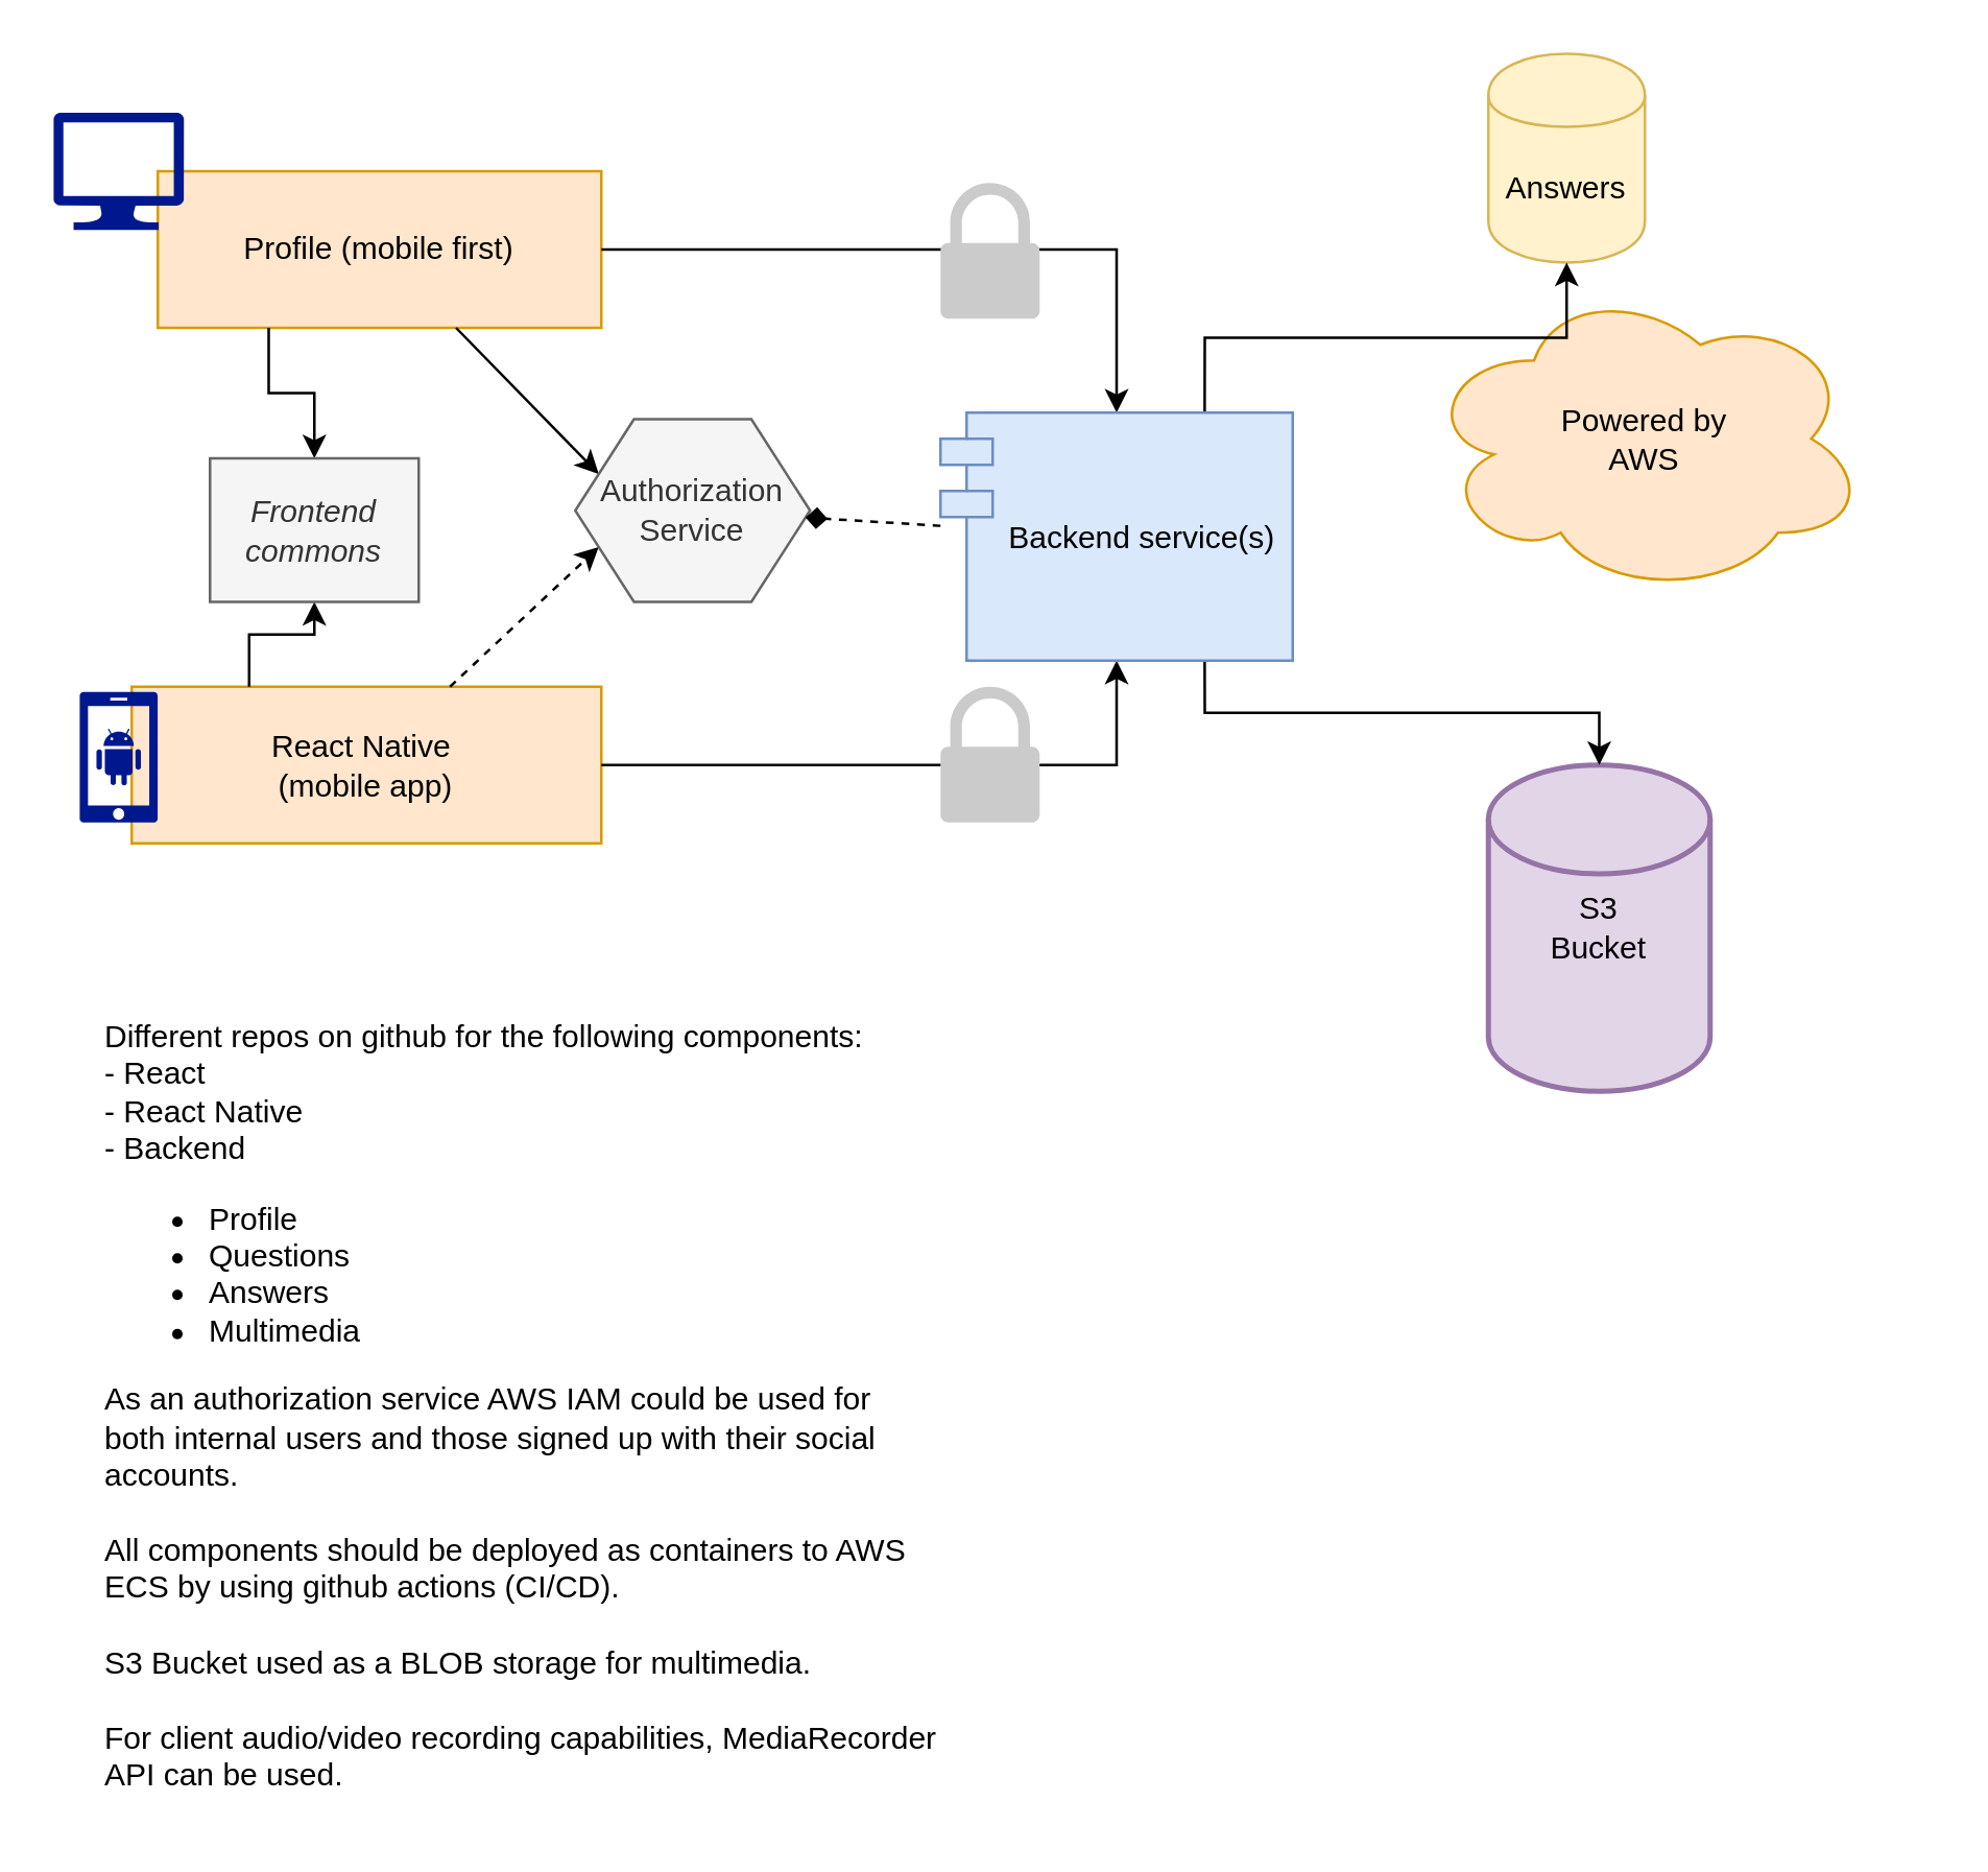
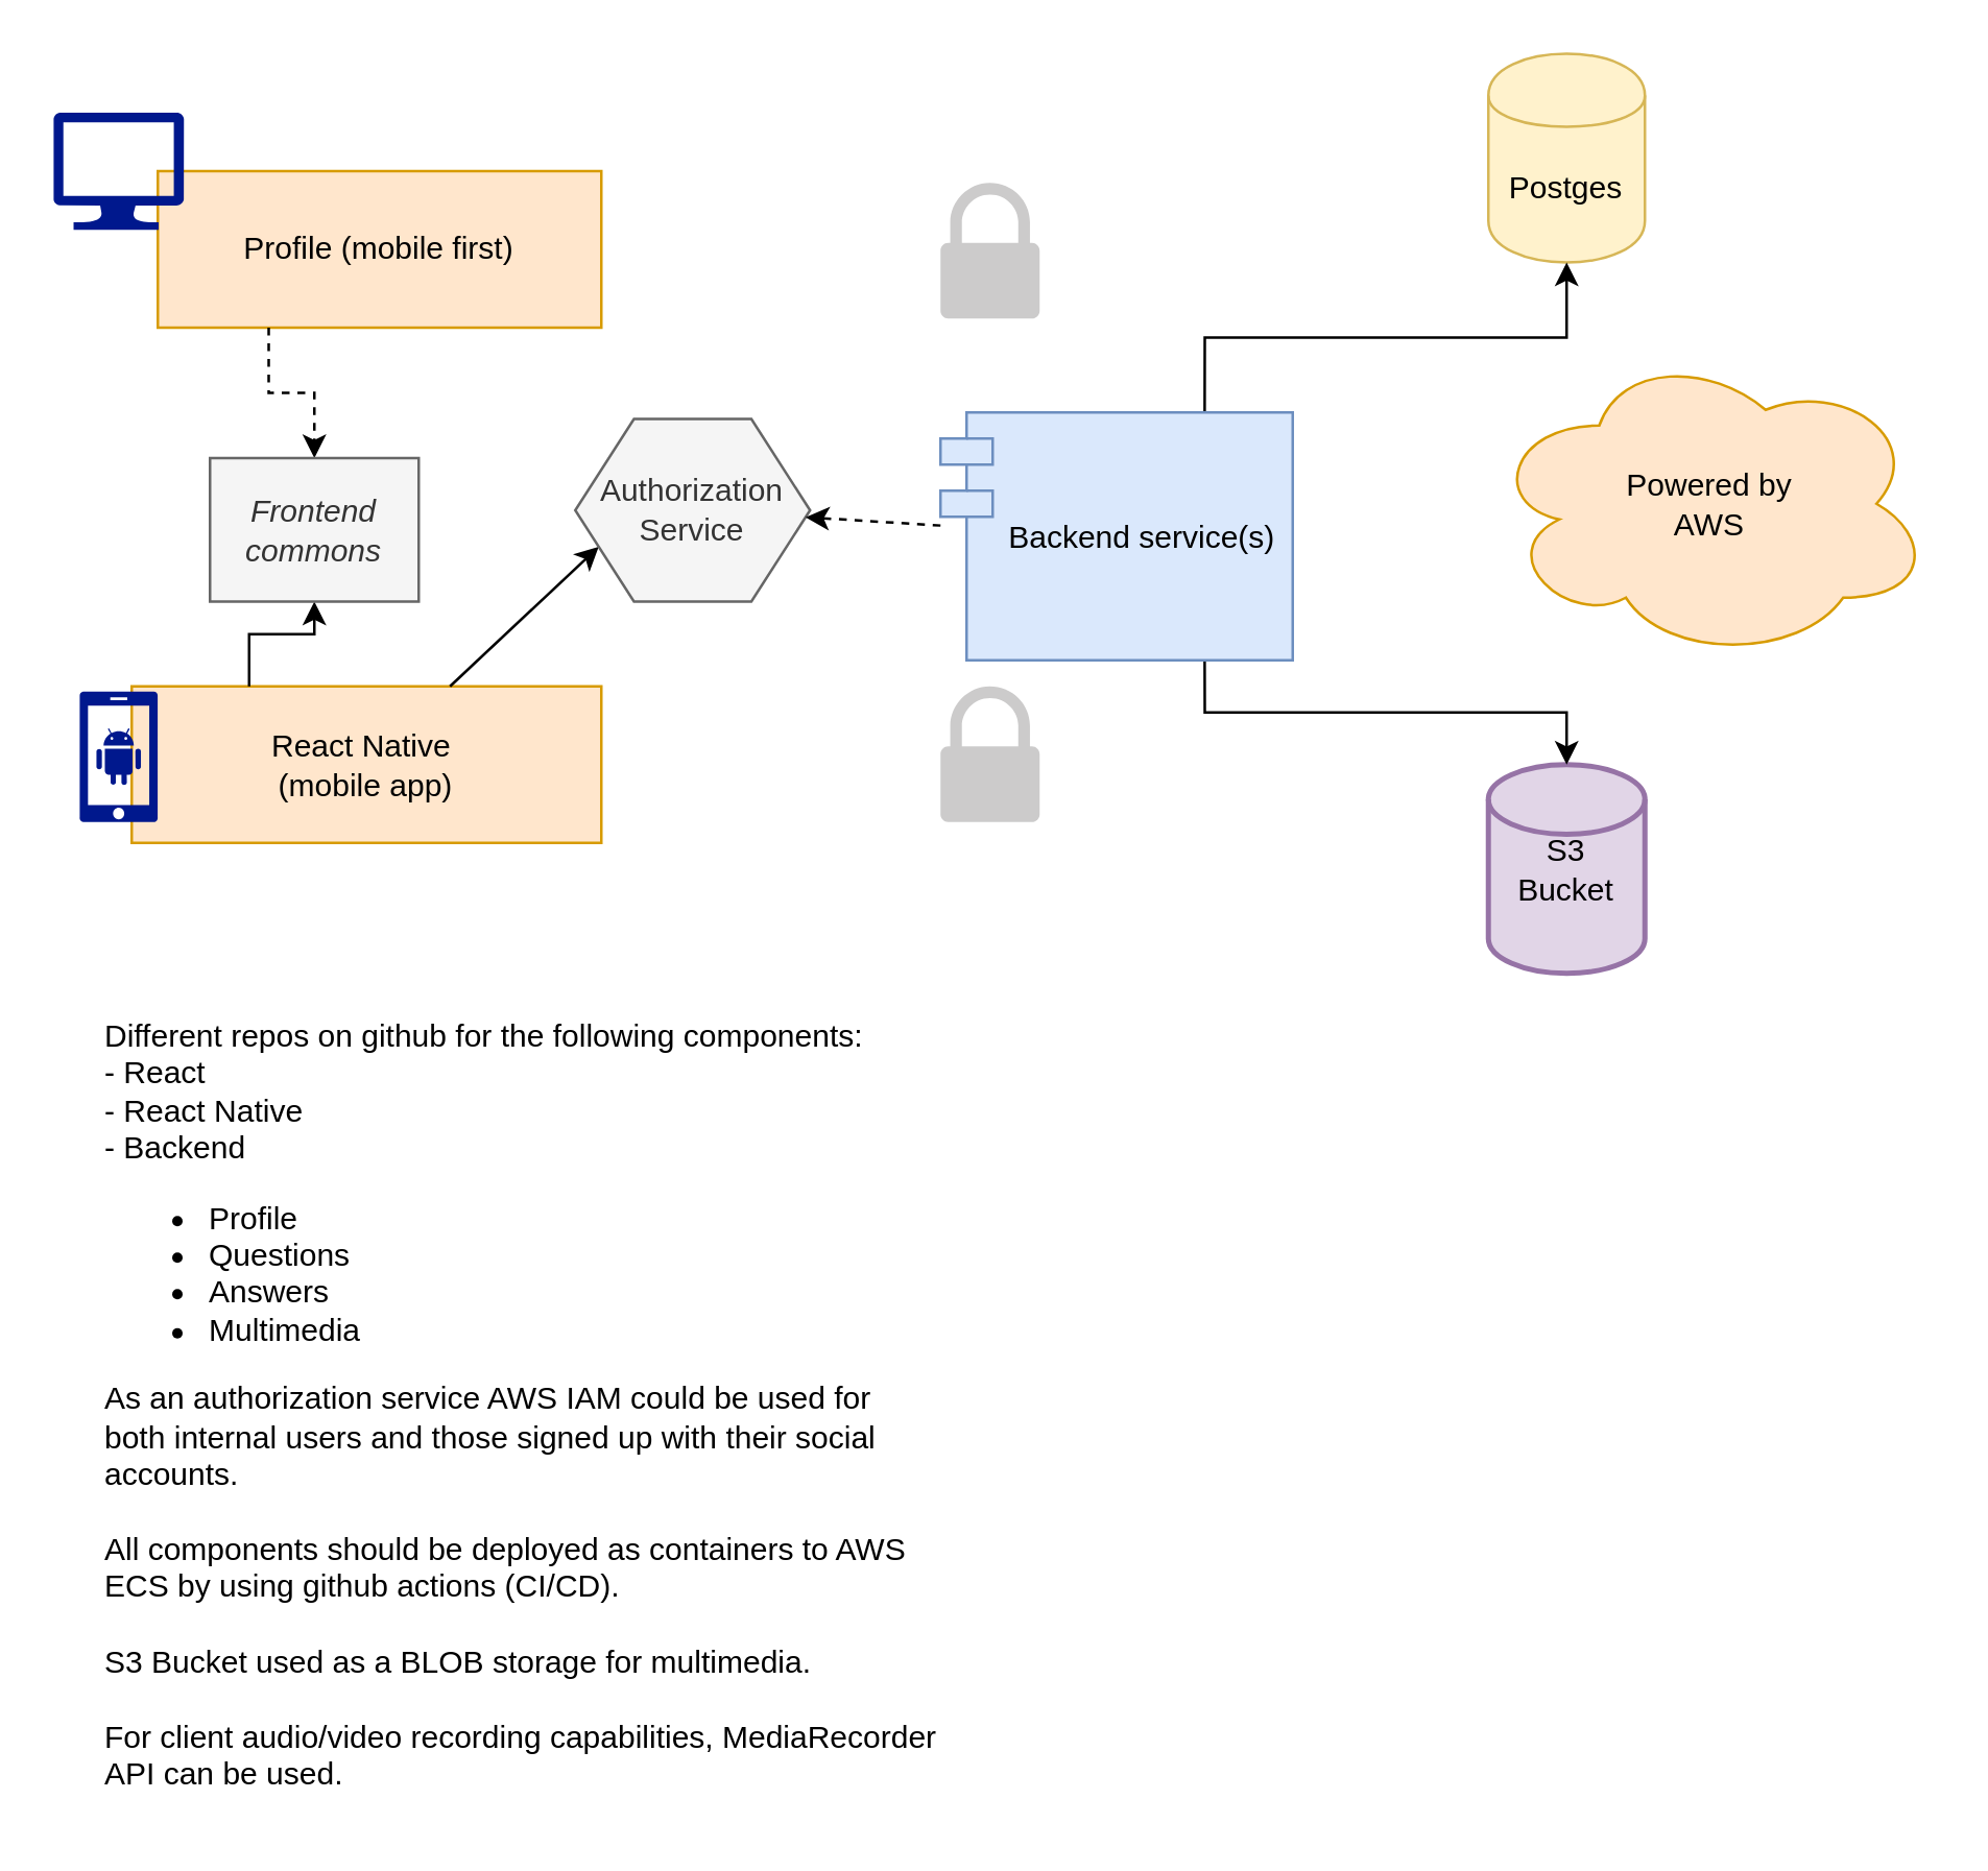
  <mxCell id="0" />
  <mxCell id="1" parent="0" />
  <mxCell id="2" value="React Native&amp;nbsp;&lt;br&gt;(mobile app)" style="rounded=0;whiteSpace=wrap;html=1;fillColor=#ffe6cc;strokeColor=#d79b00;" parent="1" vertex="1"><mxGeometry x="50" y="262.5" width="180" height="60" as="geometry" /></mxCell>
  <mxCell id="3" value="Profile (mobile first)" style="rounded=0;whiteSpace=wrap;html=1;fillColor=#ffe6cc;strokeColor=#d79b00;" parent="1" vertex="1"><mxGeometry x="60" y="65" width="170" height="60" as="geometry" /></mxCell>
  <mxCell id="4" value="" style="aspect=fixed;pointerEvents=1;shadow=0;dashed=0;html=1;strokeColor=none;labelPosition=center;verticalLabelPosition=bottom;verticalAlign=top;align=center;fillColor=#00188D;shape=mxgraph.azure.computer" parent="1" vertex="1"><mxGeometry x="20" y="42.5" width="50" height="45" as="geometry" /></mxCell>
  <mxCell id="5" value="" style="shape=image;html=1;verticalAlign=top;verticalLabelPosition=bottom;labelBackgroundColor=#ffffff;imageAspect=0;aspect=fixed;image=https://cdn4.iconfinder.com/data/icons/business-finance-vol-13-1/512/18-128.png;fillColor=#67AB9F;align=left;" parent="1" vertex="1"><mxGeometry x="20" y="100" width="60" height="60" as="geometry" /></mxCell>
- <mxCell id="6" style="edgeStyle=orthogonalEdgeStyle;rounded=0;orthogonalLoop=1;jettySize=auto;html=1;" parent="1" source="3" target="19" edge="1"><mxGeometry relative="1" as="geometry" /></mxCell>
- <mxCell id="7" style="rounded=0;orthogonalLoop=1;jettySize=auto;html=1;entryX=0;entryY=0.25;entryDx=0;entryDy=0;" parent="1" source="3" target="14" edge="1"><mxGeometry relative="1" as="geometry" /></mxCell>
- <mxCell id="8" style="edgeStyle=orthogonalEdgeStyle;rounded=0;orthogonalLoop=1;jettySize=auto;html=1;entryX=0.5;entryY=0;entryDx=0;entryDy=0;exitX=0.25;exitY=1;exitDx=0;exitDy=0;" parent="1" source="3" target="26" edge="1"><mxGeometry relative="1" as="geometry" /></mxCell>
- <mxCell id="9" style="rounded=0;orthogonalLoop=1;jettySize=auto;html=1;entryX=0;entryY=0.75;entryDx=0;entryDy=0;dashed=1;" parent="1" source="2" target="14" edge="1"><mxGeometry relative="1" as="geometry" /></mxCell>
- <mxCell id="10" style="edgeStyle=orthogonalEdgeStyle;rounded=0;orthogonalLoop=1;jettySize=auto;html=1;entryX=0.5;entryY=1;entryDx=0;entryDy=0;" parent="1" source="2" target="19" edge="1"><mxGeometry relative="1" as="geometry" /></mxCell>
+ <mxCell id="8" style="edgeStyle=orthogonalEdgeStyle;rounded=0;orthogonalLoop=1;jettySize=auto;html=1;entryX=0.5;entryY=0;entryDx=0;entryDy=0;exitX=0.25;exitY=1;exitDx=0;exitDy=0;dashed=1;" parent="1" source="3" target="26" edge="1"><mxGeometry relative="1" as="geometry" /></mxCell>
+ <mxCell id="9" style="rounded=0;orthogonalLoop=1;jettySize=auto;html=1;entryX=0;entryY=0.75;entryDx=0;entryDy=0;" parent="1" source="2" target="14" edge="1"><mxGeometry relative="1" as="geometry" /></mxCell>
  <mxCell id="11" style="edgeStyle=orthogonalEdgeStyle;rounded=0;orthogonalLoop=1;jettySize=auto;html=1;entryX=0.5;entryY=1;entryDx=0;entryDy=0;exitX=0.25;exitY=0;exitDx=0;exitDy=0;" parent="1" source="2" target="26" edge="1"><mxGeometry relative="1" as="geometry" /></mxCell>
- <mxCell id="12" value="Answers" style="shape=cylinder;whiteSpace=wrap;html=1;boundedLbl=1;backgroundOutline=1;fillColor=#fff2cc;strokeColor=#d6b656;" parent="1" vertex="1"><mxGeometry x="570" y="20" width="60" height="80" as="geometry" /></mxCell>
- <mxCell id="13" value="Powered by &lt;br&gt;AWS" style="ellipse;shape=cloud;whiteSpace=wrap;html=1;fillColor=#ffe6cc;strokeColor=#d79b00;" parent="1" vertex="1"><mxGeometry x="545" y="107.5" width="170" height="120" as="geometry" /></mxCell>
+ <mxCell id="12" value="Postges" style="shape=cylinder;whiteSpace=wrap;html=1;boundedLbl=1;backgroundOutline=1;fillColor=#fff2cc;strokeColor=#d6b656;" parent="1" vertex="1"><mxGeometry x="570" y="20" width="60" height="80" as="geometry" /></mxCell>
+ <mxCell id="13" value="Powered by &lt;br&gt;AWS" style="ellipse;shape=cloud;whiteSpace=wrap;html=1;fillColor=#ffe6cc;strokeColor=#d79b00;" parent="1" vertex="1"><mxGeometry x="570" y="132.5" width="170" height="120" as="geometry" /></mxCell>
  <mxCell id="14" value="Authorization &lt;br&gt;Service" style="shape=hexagon;perimeter=hexagonPerimeter2;whiteSpace=wrap;html=1;fillColor=#f5f5f5;strokeColor=#666666;fontColor=#333333;" parent="1" vertex="1"><mxGeometry x="220" y="160" width="90" height="70" as="geometry" /></mxCell>
- <mxCell id="15" value="S3&lt;br&gt;Bucket" style="strokeWidth=2;html=1;shape=mxgraph.flowchart.database;whiteSpace=wrap;fillColor=#e1d5e7;strokeColor=#9673a6;" parent="1" vertex="1"><mxGeometry x="570" y="292.5" width="85" height="125" as="geometry" /></mxCell>
+ <mxCell id="15" value="S3&lt;br&gt;Bucket" style="strokeWidth=2;html=1;shape=mxgraph.flowchart.database;whiteSpace=wrap;fillColor=#e1d5e7;strokeColor=#9673a6;" parent="1" vertex="1"><mxGeometry x="570" y="292.5" width="60" height="80" as="geometry" /></mxCell>
  <mxCell id="16" style="edgeStyle=orthogonalEdgeStyle;rounded=0;orthogonalLoop=1;jettySize=auto;html=1;entryX=0.5;entryY=1;entryDx=0;entryDy=0;exitX=0.75;exitY=0;exitDx=0;exitDy=0;" parent="1" source="19" target="12" edge="1"><mxGeometry relative="1" as="geometry" /></mxCell>
  <mxCell id="17" style="edgeStyle=orthogonalEdgeStyle;rounded=0;orthogonalLoop=1;jettySize=auto;html=1;exitX=0.75;exitY=1;exitDx=0;exitDy=0;" parent="1" source="19" target="15" edge="1"><mxGeometry relative="1" as="geometry" /></mxCell>
- <mxCell id="18" value="" style="edgeStyle=none;rounded=0;orthogonalLoop=1;jettySize=auto;html=1;dashed=1;endArrow=diamond;" parent="1" source="19" target="14" edge="1"><mxGeometry relative="1" as="geometry" /></mxCell>
+ <mxCell id="18" value="" style="edgeStyle=none;rounded=0;orthogonalLoop=1;jettySize=auto;html=1;dashed=1;" parent="1" source="19" target="14" edge="1"><mxGeometry relative="1" as="geometry" /></mxCell>
  <mxCell id="19" value="Backend service(s)" style="shape=module;align=left;spacingLeft=20;align=center;verticalAlign=middle;fillColor=#dae8fc;strokeColor=#6c8ebf;" parent="1" vertex="1"><mxGeometry x="360" y="157.5" width="135" height="95" as="geometry" /></mxCell>
  <mxCell id="20" value="" style="pointerEvents=1;shadow=0;dashed=0;html=1;strokeColor=none;labelPosition=center;verticalLabelPosition=bottom;verticalAlign=top;outlineConnect=0;align=center;shape=mxgraph.office.security.lock_protected;fillColor=#CCCBCB;" parent="1" vertex="1"><mxGeometry x="360" y="69.5" width="38" height="52" as="geometry" /></mxCell>
  <mxCell id="21" value="" style="pointerEvents=1;shadow=0;dashed=0;html=1;strokeColor=none;labelPosition=center;verticalLabelPosition=bottom;verticalAlign=top;outlineConnect=0;align=center;shape=mxgraph.office.security.lock_protected;fillColor=#CCCBCB;" parent="1" vertex="1"><mxGeometry x="360" y="262.5" width="38" height="52" as="geometry" /></mxCell>
  <mxCell id="22" value="Different repos on github for the following components:&lt;br&gt;- React&lt;br&gt;- React Native&lt;br&gt;- Backend&lt;br&gt;&lt;ul&gt;&lt;li&gt;Profile&lt;/li&gt;&lt;li&gt;Questions&lt;/li&gt;&lt;li&gt;Answers&lt;/li&gt;&lt;li&gt;Multimedia&lt;/li&gt;&lt;/ul&gt;&lt;div&gt;As an authorization service AWS IAM could be used for both internal users and those signed up with their social accounts.&lt;br&gt;&lt;br&gt;&lt;/div&gt;&lt;div&gt;All components should be deployed as containers to AWS ECS by using github actions (CI/CD).&lt;br&gt;&lt;br&gt;S3 Bucket used as a BLOB storage for multimedia.&lt;/div&gt;&lt;div&gt;&lt;br&gt;&lt;/div&gt;&lt;div&gt;For client audio/video recording capabilities, MediaRecorder API can be used.&lt;br&gt;&lt;br&gt;&lt;br&gt;&lt;/div&gt;" style="text;html=1;strokeColor=none;fillColor=none;align=left;verticalAlign=top;whiteSpace=wrap;rounded=0;horizontal=1;" parent="1" vertex="1"><mxGeometry x="38" y="382.5" width="322" height="310" as="geometry" /></mxCell>
  <mxCell id="23" value="" style="aspect=fixed;pointerEvents=1;shadow=0;dashed=0;html=1;strokeColor=none;labelPosition=center;verticalLabelPosition=bottom;verticalAlign=top;align=center;fillColor=#00188D;shape=mxgraph.mscae.enterprise.android_phone" parent="1" vertex="1"><mxGeometry x="30" y="264.5" width="30" height="50" as="geometry" /></mxCell>
  <mxCell id="24" value="" style="shape=image;html=1;verticalAlign=top;verticalLabelPosition=bottom;labelBackgroundColor=#ffffff;imageAspect=0;aspect=fixed;image=https://cdn2.iconfinder.com/data/icons/pittogrammi/142/04-128.png;fillColor=#67AB9F;align=left;" parent="1" vertex="1"><mxGeometry x="50" y="292.5" width="60" height="60" as="geometry" /></mxCell>
  <mxCell id="25" value="" style="shape=image;html=1;verticalAlign=top;verticalLabelPosition=bottom;labelBackgroundColor=#ffffff;imageAspect=0;aspect=fixed;image=https://cdn3.iconfinder.com/data/icons/picons-social/57/56-apple-128.png;fillColor=#67AB9F;align=left;" parent="1" vertex="1"><mxGeometry x="67" y="304.5" width="28" height="28" as="geometry" /></mxCell>
  <mxCell id="26" value="Frontend commons" style="rounded=0;whiteSpace=wrap;html=1;fillColor=#f5f5f5;align=center;strokeColor=#666666;fontColor=#333333;fontStyle=2" parent="1" vertex="1"><mxGeometry x="80" y="175" width="80" height="55" as="geometry" /></mxCell>
